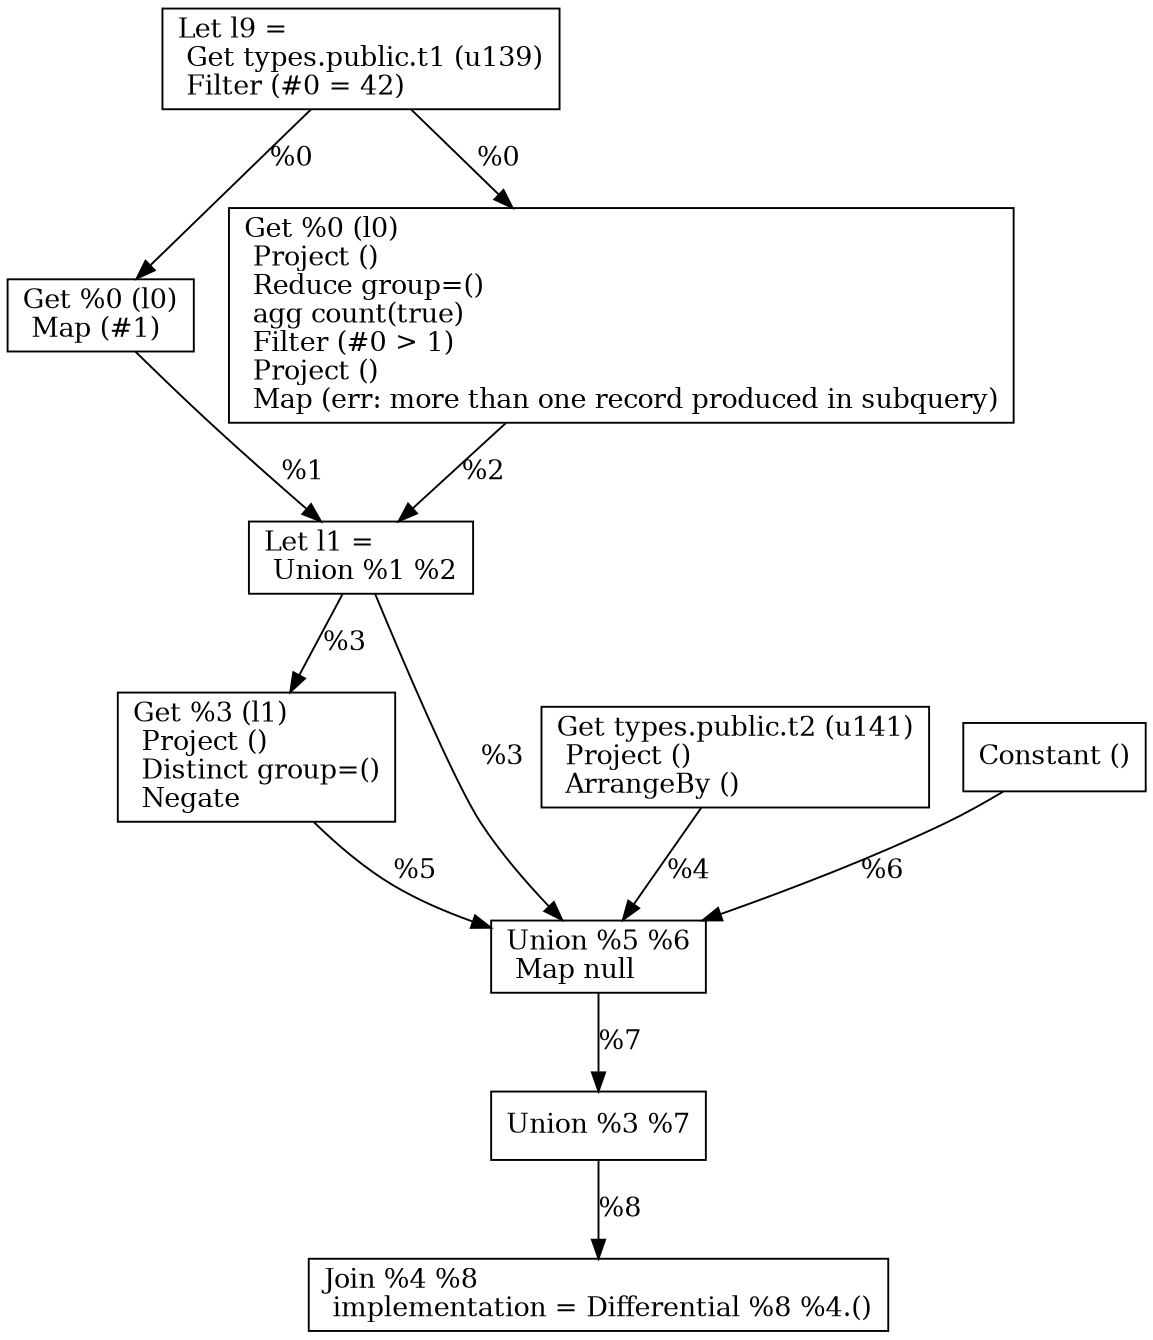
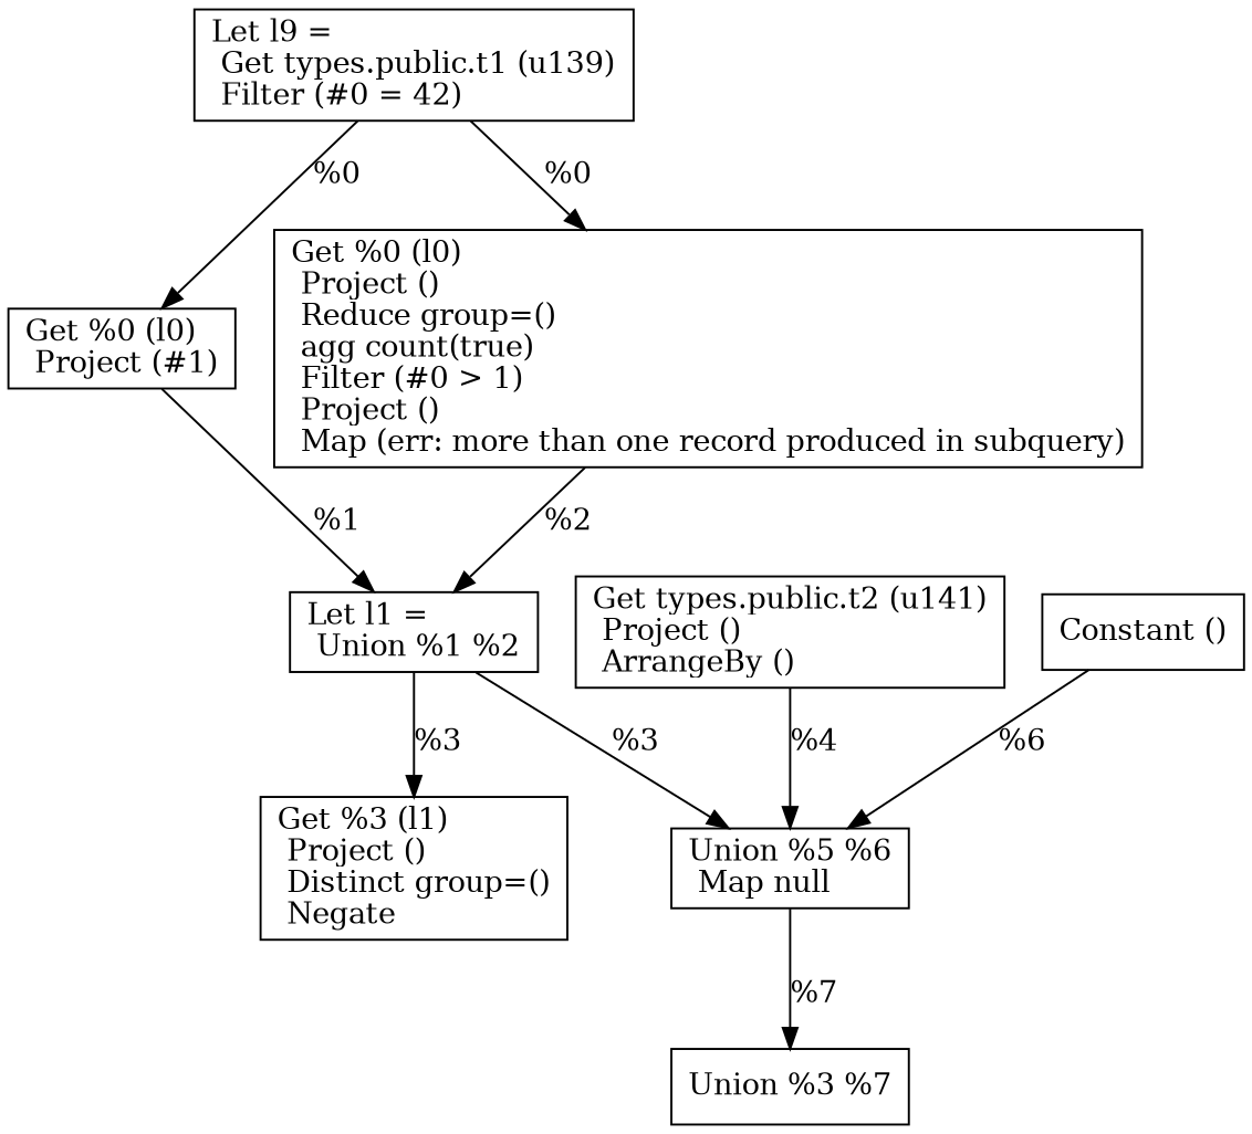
  digraph {
    node [shape=record]
    n1 [label="Let l9 =\l Get types.public.t1 (u139)\l Filter (#0 = 42)\l"]
-   n2 [label=" Get %0 (l0)\l Map (#1)\l"]
+   n2 [label=" Get %0 (l0)\l Project (#1)\l"]
    n3 [label=" Get %0 (l0)\l Project ()\l Reduce group=()\l  agg count(true)\l Filter (#0 \> 1)\l Project ()\l Map (err: more than one record produced in subquery)\l"]
    n4 [label="Let l1 =\l Union %1 %2\l"]
    n5 [label=" Get %3 (l1)\l Project ()\l Distinct group=()\l Negate\l"]
    n6 [label=" Union %5 %6\l Map null\l"]
    n7 [label=" Union %3 %7\l"]
-   n8 [label=" Join %4 %8\l  implementation = Differential %8 %4.()\l"]
    n9 [label=" Get types.public.t2 (u141)\l Project ()\l ArrangeBy ()\l"]
    n10 [label=" Constant ()\l"]
    n1 -> n2 [label="%0\l"]
    n1 -> n3 [label="%0\l"]
    n2 -> n4 [label="%1\l"]
    n3 -> n4 [label="%2\l"]
    n4 -> n5 [label="%3\l"]
    n4 -> n6 [label="%3\l"]
-   n5 -> n6 [label="%5\l"]
    n6 -> n7 [label="%7\l"]
-   n7 -> n8 [label="%8\l"]
    n9 -> n6 [label="%4\l"]
    n10 -> n6 [label="%6\l"]
  }
